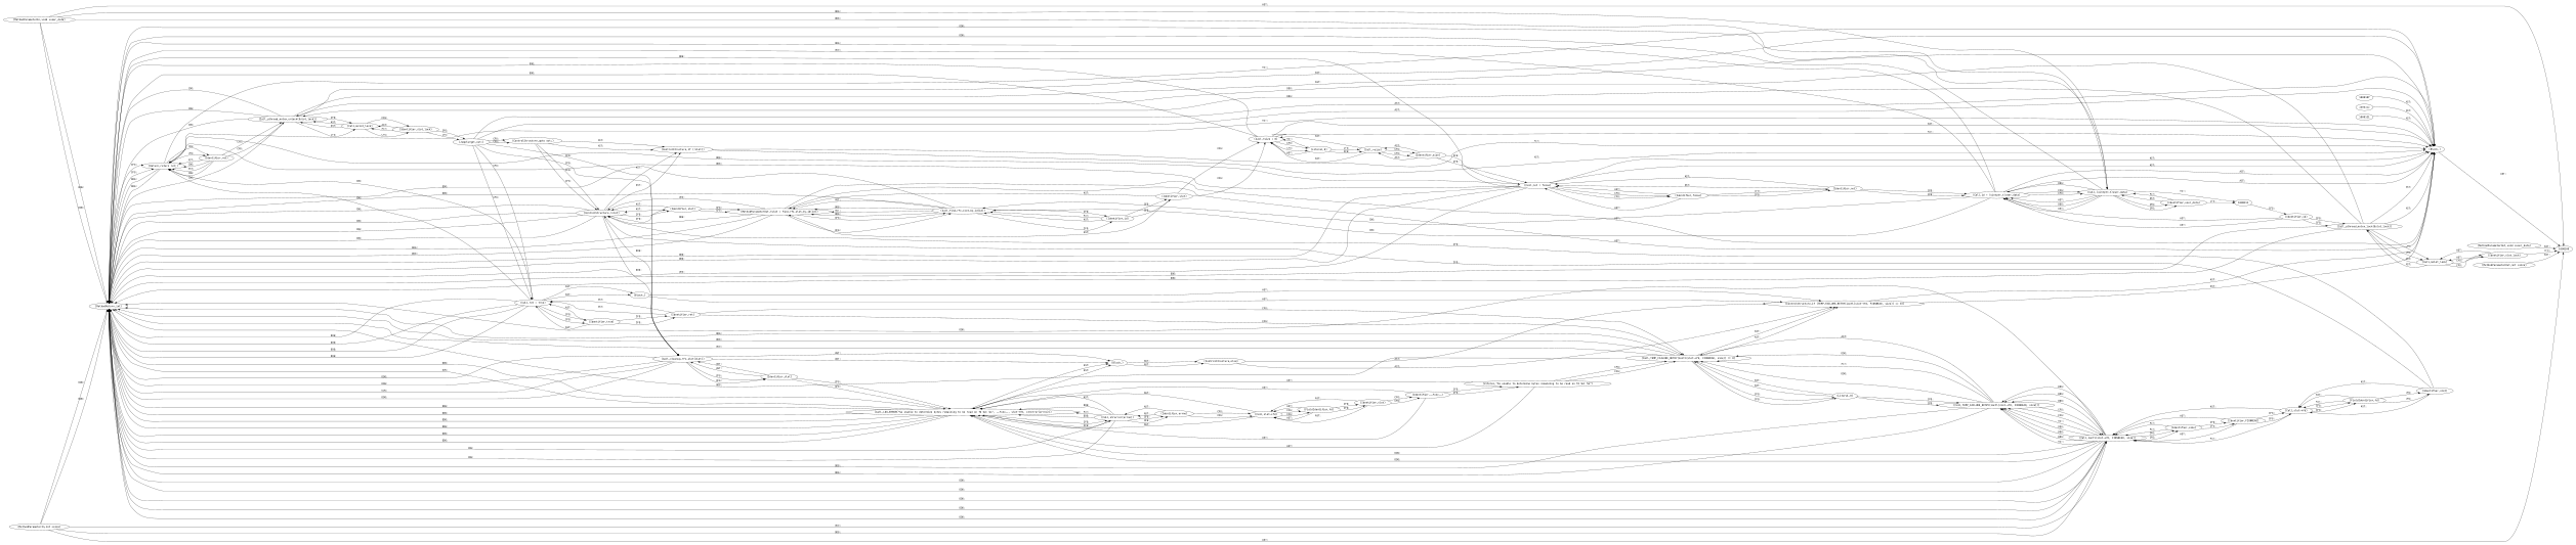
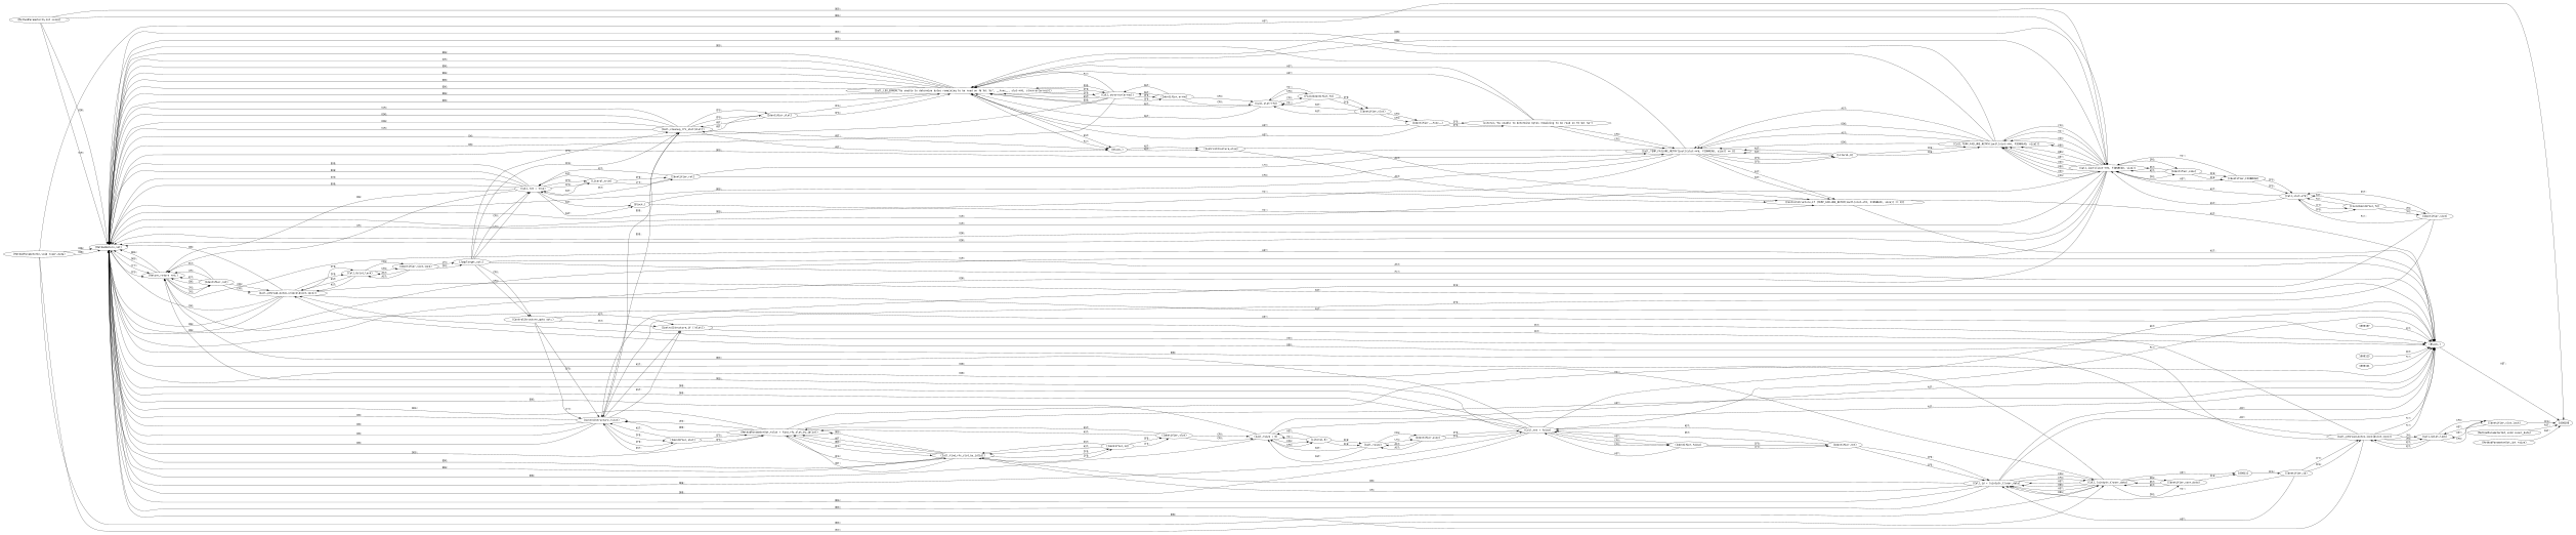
  digraph {
    fontname="JetBrains Mono"
    rankdir=LR
    node [fontname="JetBrains Mono"]
    edge [fontname="JetBrains Mono"]
    n1 [label="(MethodReturn,int)"]
    n2 [label="(Return,return ret;)"]
    n3 [label="(Block,)"]
    n4 [label="(Identifier,ret)"]
    n5 [label="(MethodParameterIn,void *user_data)"]
    1000100
    n7 [label="(Call,(uintptr_t)user_data)"]
    n8 [label="(Call,id = (uintptr_t)user_data)"]
    n9 [label="(Identifier,user_data)"]
    1000111
    n11 [label="(MethodParameterOut,void *user_data)"]
    n12 [label="(MethodParameterIn,int *size)"]
    n13 [label="(Call,ioctl(slot->fd, FIONREAD, size))"]
    n14 [label="(Identifier,size)"]
    n15 [label="(Call,TEMP_FAILURE_RETRY(ioctl(slot->fd, FIONREAD, size)))"]
    n16 [label="(Call,LOG_ERROR(\"%s unable to determine bytes remaining to be read on fd %d: %s\", __func__, slot->fd, strerror(errno)))"]
    n17 [label="(MethodParameterOut,int *size)"]
    n18 [label="(ControlStructure,goto out;)"]
    n19 [label="(ControlStructure,if (!slot))"]
    n20 [label="(ControlStructure,!slot)"]
    n21 [label="(Call,cleanup_rfc_slot(slot))"]
    n22 [label="(Identifier,slot)"]
    n23 [label="(ControlStructure,if (TEMP_FAILURE_RETRY(ioctl(slot->fd, FIONREAD, size)) == 0))"]
    n24 [label="(Identifier,FIONREAD)"]
    n25 [label="(Call,TEMP_FAILURE_RETRY(ioctl(slot->fd, FIONREAD, size)) == 0)"]
    n26 [label="(Block,)"]
    n27 [label="(Call,strerror(errno))"]
    n28 [label="(Call,slot->fd)"]
    n29 [label="(FieldIdentifier,fd)"]
    n30 [label="(Identifier,slot)"]
    n31 [label="(Literal,0)"]
    n32 [label="(Block,)"]
-   n33 [label="(Identifier,true)"]
+   n33 [label="(Literal,true)"]
    n34 [label="(Call,ret = true)"]
    n35 [label="(Identifier,ret)"]
    n36 [label="(ControlStructure,else)"]
    n37 [label="(Identifier,errno)"]
    n38 [label="(Call,slot->fd)"]
    n39 [label="(FieldIdentifier,fd)"]
    n40 [label="(Literal,\"%s unable to determine bytes remaining to be read on fd %d: %s\")"]
    n41 [label="(Identifier,__func__)"]
    n42 [label="(Identifier,slot)"]
    n43 [label="(Identifier,slot)"]
    n44 [label="(JumpTarget,out:)"]
    n45 [label="(Call,pthread_mutex_lock(&slot_lock))"]
    n46 [label="(Call,&slot_lock)"]
    n47 [label="(Call,pthread_mutex_unlock(&slot_lock))"]
    n48 [label="(Identifier,slot_lock)"]
    n49 [label="(Call,&slot_lock)"]
    n50 [label="(Identifier,slot_lock)"]
    n51 [label="(Call,find_rfc_slot_by_id(id))"]
    n52 [label="(MethodParameterOut,*slot = find_rfc_slot_by_id(id))"]
    n53 [label="(Identifier,id)"]
    n54 [label="(Identifier,id)"]
    n55 [label="(Identifier,false)"]
    n56 [label="(Call,ret = false)"]
    n57 [label="(Identifier,ret)"]
    n58 [label="(Call,*size = 0)"]
    n59 [label="(Literal,0)"]
    n60 [label="(Call,*size)"]
    n61 [label="(Identifier,size)"]
    n62 [label="(Identifier,slot)"]
    1000107
    1000113
    1000121
    n1 -> n2 [label="CFG: "]
    n1 -> n2 [label="CFG: "]
    n2 -> n1 [label="DDG: "]
    n2 -> n1 [label="DDG: "]
    n2 -> n3 [label="AST: "]
    n2 -> n3 [label="AST: "]
    n2 -> n4 [label="CFG: "]
    n2 -> n4 [label="CFG: "]
    n3 -> 1000100 [label="AST: "]
    n4 -> n2 [label="AST: "]
    n4 -> n2 [label="DDG: "]
    n4 -> n2 [label="AST: "]
    n4 -> n2 [label="DDG: "]
    n4 -> n47 [label="CFG: "]
    n4 -> n47 [label="CFG: "]
    n5 -> n1 [label="DDG: "]
    n5 -> n1 [label="DDG: "]
    n5 -> 1000100 [label="AST: "]
    n5 -> n7 [label="DDG: "]
    n5 -> n7 [label="DDG: "]
    n7 -> n1 [label="DDG: "]
    n7 -> n1 [label="DDG: "]
    n7 -> n8 [label="AST: "]
    n7 -> n8 [label="DDG: "]
    n7 -> n8 [label="AST: "]
    n7 -> n8 [label="DDG: "]
    n7 -> n9 [label="CFG: "]
    n7 -> n9 [label="CFG: "]
    n7 -> 1000111 [label="AST: "]
    n8 -> n1 [label="DDG: "]
    n8 -> n1 [label="DDG: "]
    n8 -> n3 [label="AST: "]
    n8 -> n3 [label="AST: "]
    n8 -> n7 [label="CFG: "]
    n8 -> n7 [label="CFG: "]
    n8 -> n51 [label="DDG: "]
    n8 -> n51 [label="DDG: "]
    n9 -> n7 [label="AST: "]
    n9 -> n7 [label="AST: "]
    n9 -> 1000111 [label="CFG: "]
    1000111 -> n54 [label="CFG: "]
    n11 -> 1000100 [label="AST: "]
    n12 -> n1 [label="DDG: "]
    n12 -> n1 [label="DDG: "]
-   n12 -> 1000100 [label="AST: "]
    n12 -> n13 [label="DDG: "]
    n12 -> n13 [label="DDG: "]
    n13 -> n1 [label="DDG: "]
    n13 -> n1 [label="DDG: "]
    n13 -> n1 [label="DDG: "]
    n13 -> n1 [label="DDG: "]
    n13 -> n1 [label="DDG: "]
    n13 -> n1 [label="DDG: "]
    n13 -> n14 [label="CFG: "]
    n13 -> n14 [label="CFG: "]
    n13 -> n15 [label="AST: "]
    n13 -> n15 [label="DDG: "]
    n13 -> n15 [label="DDG: "]
    n13 -> n15 [label="DDG: "]
    n13 -> n15 [label="AST: "]
    n13 -> n15 [label="DDG: "]
    n13 -> n15 [label="DDG: "]
    n13 -> n15 [label="DDG: "]
    n13 -> n16 [label="DDG: "]
    n13 -> n16 [label="DDG: "]
    n14 -> n13 [label="AST: "]
    n14 -> n13 [label="AST: "]
    n14 -> n24 [label="CFG: "]
    n14 -> n24 [label="CFG: "]
    n15 -> n1 [label="DDG: "]
    n15 -> n1 [label="DDG: "]
    n15 -> n13 [label="CFG: "]
    n15 -> n13 [label="CFG: "]
    n15 -> n25 [label="AST: "]
    n15 -> n25 [label="DDG: "]
    n15 -> n25 [label="AST: "]
    n15 -> n25 [label="DDG: "]
    n16 -> n1 [label="DDG: "]
    n16 -> n1 [label="DDG: "]
    n16 -> n1 [label="DDG: "]
    n16 -> n1 [label="DDG: "]
    n16 -> n1 [label="DDG: "]
    n16 -> n1 [label="DDG: "]
    n16 -> n1 [label="DDG: "]
    n16 -> n1 [label="DDG: "]
    n16 -> n26 [label="AST: "]
    n16 -> n26 [label="AST: "]
    n16 -> n27 [label="CFG: "]
    n16 -> n27 [label="CFG: "]
    n17 -> 1000100 [label="AST: "]
    n18 -> n19 [label="AST: "]
    n18 -> n19 [label="AST: "]
    n18 -> n20 [label="CFG: "]
    n18 -> n20 [label="CFG: "]
    n19 -> n3 [label="AST: "]
    n19 -> n3 [label="AST: "]
    n20 -> n1 [label="DDG: "]
    n20 -> n1 [label="DDG: "]
    n20 -> n1 [label="DDG: "]
    n20 -> n1 [label="DDG: "]
    n20 -> n19 [label="AST: "]
    n20 -> n19 [label="AST: "]
    n20 -> n21 [label="DDG: "]
    n20 -> n21 [label="DDG: "]
    n20 -> n22 [label="CFG: "]
    n20 -> n22 [label="CFG: "]
    n21 -> n1 [label="DDG: "]
    n21 -> n1 [label="DDG: "]
    n21 -> n1 [label="DDG: "]
    n21 -> n1 [label="DDG: "]
    n21 -> n26 [label="AST: "]
    n21 -> n26 [label="AST: "]
    n21 -> n43 [label="CFG: "]
    n21 -> n43 [label="CFG: "]
    n22 -> n20 [label="AST: "]
    n22 -> n20 [label="AST: "]
    n22 -> n52 [label="CFG: "]
    n22 -> n52 [label="CFG: "]
    n23 -> n3 [label="AST: "]
    n23 -> n3 [label="AST: "]
    n24 -> n13 [label="AST: "]
    n24 -> n13 [label="AST: "]
    n24 -> n28 [label="CFG: "]
    n24 -> n28 [label="CFG: "]
    n25 -> n1 [label="DDG: "]
    n25 -> n1 [label="DDG: "]
    n25 -> n1 [label="DDG: "]
    n25 -> n1 [label="DDG: "]
    n25 -> n23 [label="AST: "]
    n25 -> n23 [label="AST: "]
    n25 -> n31 [label="CFG: "]
    n25 -> n31 [label="CFG: "]
    n26 -> n36 [label="AST: "]
    n26 -> n36 [label="AST: "]
    n27 -> n1 [label="DDG: "]
    n27 -> n1 [label="DDG: "]
    n27 -> n16 [label="AST: "]
    n27 -> n16 [label="DDG: "]
    n27 -> n16 [label="AST: "]
    n27 -> n16 [label="DDG: "]
    n27 -> n37 [label="CFG: "]
    n27 -> n37 [label="CFG: "]
    n28 -> n13 [label="AST: "]
    n28 -> n13 [label="AST: "]
    n28 -> n29 [label="CFG: "]
    n28 -> n29 [label="CFG: "]
    n29 -> n28 [label="AST: "]
    n29 -> n28 [label="AST: "]
    n29 -> n30 [label="CFG: "]
    n29 -> n30 [label="CFG: "]
    n30 -> n20 [label="CFG: "]
    n30 -> n20 [label="CFG: "]
    n30 -> n28 [label="AST: "]
    n30 -> n28 [label="AST: "]
    n31 -> n15 [label="CFG: "]
    n31 -> n15 [label="CFG: "]
    n31 -> n25 [label="AST: "]
    n31 -> n25 [label="AST: "]
    n32 -> n23 [label="AST: "]
    n32 -> n23 [label="AST: "]
    n33 -> n34 [label="AST: "]
    n33 -> n34 [label="AST: "]
    n33 -> n35 [label="CFG: "]
    n33 -> n35 [label="CFG: "]
    n34 -> n1 [label="DDG: "]
    n34 -> n1 [label="DDG: "]
    n34 -> n1 [label="DDG: "]
    n34 -> n1 [label="DDG: "]
    n34 -> n2 [label="DDG: "]
    n34 -> n2 [label="DDG: "]
    n34 -> n32 [label="AST: "]
    n34 -> n32 [label="AST: "]
    n34 -> n33 [label="CFG: "]
    n34 -> n33 [label="CFG: "]
    n35 -> n25 [label="CFG: "]
    n35 -> n25 [label="CFG: "]
    n35 -> n34 [label="AST: "]
    n35 -> n34 [label="AST: "]
    n36 -> n23 [label="AST: "]
    n36 -> n23 [label="AST: "]
    n37 -> n27 [label="AST: "]
    n37 -> n27 [label="AST: "]
    n37 -> n38 [label="CFG: "]
    n37 -> n38 [label="CFG: "]
    n38 -> n16 [label="AST: "]
    n38 -> n16 [label="AST: "]
    n38 -> n39 [label="CFG: "]
    n38 -> n39 [label="CFG: "]
    n39 -> n38 [label="AST: "]
    n39 -> n38 [label="AST: "]
    n39 -> n42 [label="CFG: "]
    n39 -> n42 [label="CFG: "]
    n40 -> n16 [label="AST: "]
    n40 -> n16 [label="AST: "]
    n40 -> n25 [label="CFG: "]
    n40 -> n25 [label="CFG: "]
    n41 -> n16 [label="AST: "]
    n41 -> n16 [label="AST: "]
    n41 -> n40 [label="CFG: "]
    n41 -> n40 [label="CFG: "]
    n42 -> n38 [label="AST: "]
    n42 -> n38 [label="AST: "]
    n42 -> n41 [label="CFG: "]
    n42 -> n41 [label="CFG: "]
    n43 -> n16 [label="CFG: "]
    n43 -> n16 [label="CFG: "]
    n43 -> n21 [label="AST: "]
    n43 -> n21 [label="AST: "]
    n44 -> n3 [label="AST: "]
    n44 -> n3 [label="AST: "]
    n44 -> n18 [label="CFG: "]
    n44 -> n18 [label="CFG: "]
    n44 -> n21 [label="CFG: "]
    n44 -> n21 [label="CFG: "]
    n44 -> n34 [label="CFG: "]
    n44 -> n34 [label="CFG: "]
    n45 -> n1 [label="DDG: "]
    n45 -> n1 [label="DDG: "]
    n45 -> n3 [label="AST: "]
    n45 -> n3 [label="AST: "]
    n45 -> n46 [label="CFG: "]
    n45 -> n46 [label="CFG: "]
    n45 -> n47 [label="DDG: "]
    n45 -> n47 [label="DDG: "]
    n46 -> n45 [label="AST: "]
    n46 -> n45 [label="AST: "]
    n46 -> n48 [label="CFG: "]
    n46 -> n48 [label="CFG: "]
    n47 -> n1 [label="DDG: "]
    n47 -> n1 [label="DDG: "]
    n47 -> n1 [label="DDG: "]
    n47 -> n1 [label="DDG: "]
    n47 -> n3 [label="AST: "]
    n47 -> n3 [label="AST: "]
    n47 -> n49 [label="CFG: "]
    n47 -> n49 [label="CFG: "]
    n48 -> 1000100 [label="CFG: "]
    n48 -> n46 [label="AST: "]
    n48 -> n46 [label="AST: "]
    n49 -> n47 [label="AST: "]
    n49 -> n47 [label="AST: "]
    n49 -> n50 [label="CFG: "]
    n49 -> n50 [label="CFG: "]
    n50 -> n44 [label="CFG: "]
    n50 -> n44 [label="CFG: "]
    n50 -> n49 [label="AST: "]
    n50 -> n49 [label="AST: "]
    n51 -> n1 [label="DDG: "]
    n51 -> n1 [label="DDG: "]
    n51 -> n52 [label="AST: "]
    n51 -> n52 [label="DDG: "]
    n51 -> n52 [label="AST: "]
    n51 -> n52 [label="DDG: "]
    n51 -> n53 [label="CFG: "]
    n51 -> n53 [label="CFG: "]
    n52 -> n1 [label="DDG: "]
    n52 -> n1 [label="DDG: "]
    n52 -> n3 [label="AST: "]
    n52 -> n3 [label="AST: "]
    n52 -> n20 [label="DDG: "]
    n52 -> n20 [label="DDG: "]
    n52 -> n51 [label="CFG: "]
    n52 -> n51 [label="CFG: "]
    n53 -> n51 [label="AST: "]
    n53 -> n51 [label="AST: "]
    n53 -> n62 [label="CFG: "]
    n53 -> n62 [label="CFG: "]
    n54 -> n8 [label="AST: "]
    n54 -> n8 [label="AST: "]
    n54 -> n45 [label="CFG: "]
    n54 -> n45 [label="CFG: "]
    n55 -> n56 [label="AST: "]
    n55 -> n56 [label="AST: "]
    n55 -> n57 [label="CFG: "]
    n55 -> n57 [label="CFG: "]
    n56 -> n1 [label="DDG: "]
    n56 -> n1 [label="DDG: "]
    n56 -> n1 [label="DDG: "]
    n56 -> n1 [label="DDG: "]
    n56 -> n2 [label="DDG: "]
    n56 -> n2 [label="DDG: "]
    n56 -> n3 [label="AST: "]
    n56 -> n3 [label="AST: "]
    n56 -> n55 [label="CFG: "]
    n56 -> n55 [label="CFG: "]
    n57 -> n8 [label="CFG: "]
    n57 -> n8 [label="CFG: "]
    n57 -> n56 [label="AST: "]
    n57 -> n56 [label="AST: "]
    n58 -> n1 [label="DDG: "]
    n58 -> n1 [label="DDG: "]
    n58 -> n3 [label="AST: "]
    n58 -> n3 [label="AST: "]
    n58 -> n59 [label="CFG: "]
    n58 -> n59 [label="CFG: "]
    n59 -> n58 [label="AST: "]
    n59 -> n58 [label="AST: "]
    n59 -> n60 [label="CFG: "]
    n59 -> n60 [label="CFG: "]
    n60 -> n58 [label="AST: "]
    n60 -> n58 [label="AST: "]
    n60 -> n61 [label="CFG: "]
    n60 -> n61 [label="CFG: "]
    n61 -> n56 [label="CFG: "]
    n61 -> n56 [label="CFG: "]
    n61 -> n60 [label="AST: "]
    n61 -> n60 [label="AST: "]
    n62 -> n52 [label="AST: "]
    n62 -> n52 [label="AST: "]
    n62 -> n58 [label="CFG: "]
    n62 -> n58 [label="CFG: "]
    1000107 -> n3 [label="AST: "]
    1000113 -> n3 [label="AST: "]
    1000121 -> n3 [label="AST: "]
  }
